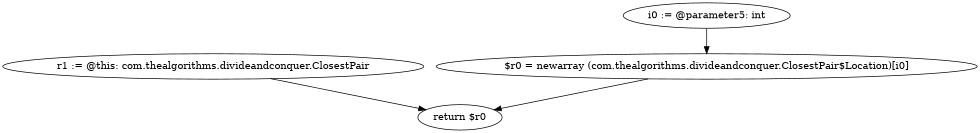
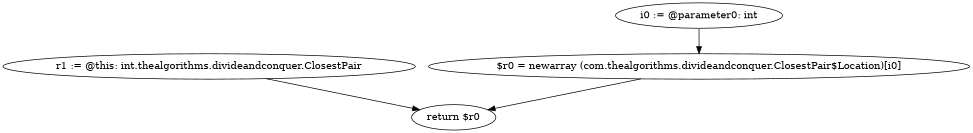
  digraph {
-   "r1 := @this: com.thealgorithms.divideandconquer.ClosestPair"
+   "r1 := @this: com.thealgorithms.divideandconquer.ClosestPair" [label="r1 := @this: int.thealgorithms.divideandconquer.ClosestPair"]
    "return $r0"
-   "i0 := @parameter0: int" [label="i0 := @parameter5: int"]
+   "i0 := @parameter0: int"
    "$r0 = newarray (com.thealgorithms.divideandconquer.ClosestPair$Location)[i0]"
    "r1 := @this: com.thealgorithms.divideandconquer.ClosestPair" -> "return $r0"
    "i0 := @parameter0: int" -> "$r0 = newarray (com.thealgorithms.divideandconquer.ClosestPair$Location)[i0]"
    "$r0 = newarray (com.thealgorithms.divideandconquer.ClosestPair$Location)[i0]" -> "return $r0"
  }
